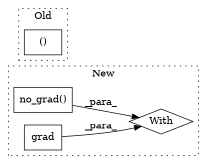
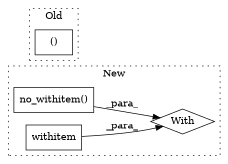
  digraph {
    rankdir=LR
    node [s=12193 shape=box]
-   n1 [a=75 l=15 label="no_grad()"]
+   n1 [a=75 l=15 label="no_withitem()"]
    n2 [a=39 l="5,28" label=With s="12188,12198" shape=diamond]
-   n3 [a=49 l=5 label=grad]
+   n3 [a=49 l=5 label=withitem]
    n4 [a=54 l=6 label="()" s=13341]
    subgraph cluster_1 {
      label=New
      style=dotted
      n1
      n2
      n3
    }
    subgraph cluster_2 {
      label=Old
      style=dotted
      n4
    }
    n1 -> n2 [label=_para_]
    n3 -> n2 [label=_para_]
  }
